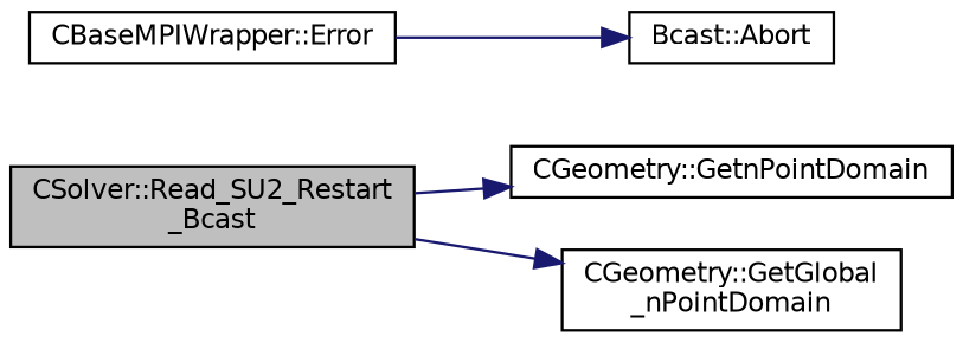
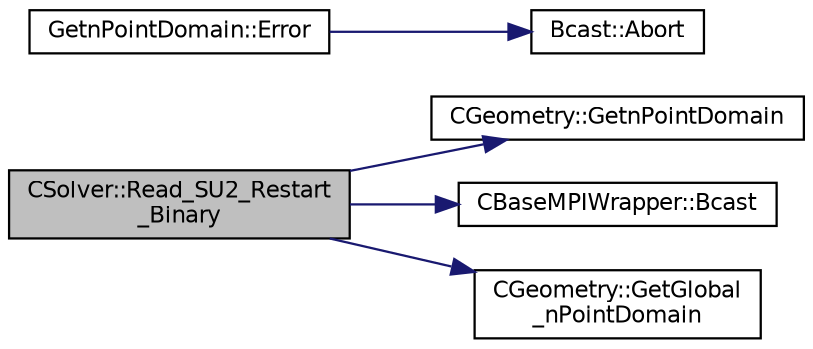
  digraph {
    rankdir=LR
    node [color=black fillcolor=white fontname=Helvetica fontsize=10 shape=record style=filled]
    edge [color=midnightblue fontname=Helvetica fontsize=10 labelfontname=Helvetica labelfontsize=10 style=solid]
-   n1 [fillcolor=grey75 fontcolor=black height=0.2 label="CSolver::Read_SU2_Restart\l_Bcast" width=0.4]
+   n1 [fillcolor=grey75 fontcolor=black height=0.2 label="CSolver::Read_SU2_Restart\l_Binary" width=0.4]
    n2 [height=0.2 label="CGeometry::GetnPointDomain" width=0.4]
+   n3 [height=0.2 label="CBaseMPIWrapper::Bcast" width=0.4]
    n4 [height=0.2 label="CGeometry::GetGlobal\l_nPointDomain" width=0.4]
-   n5 [height=0.2 label="CBaseMPIWrapper::Error" width=0.4]
+   n5 [height=0.2 label="GetnPointDomain::Error" width=0.4]
    n6 [height=0.2 label="Bcast::Abort" width=0.4]
    n1 -> n2
+   n1 -> n3
    n1 -> n4
    n5 -> n6
  }
